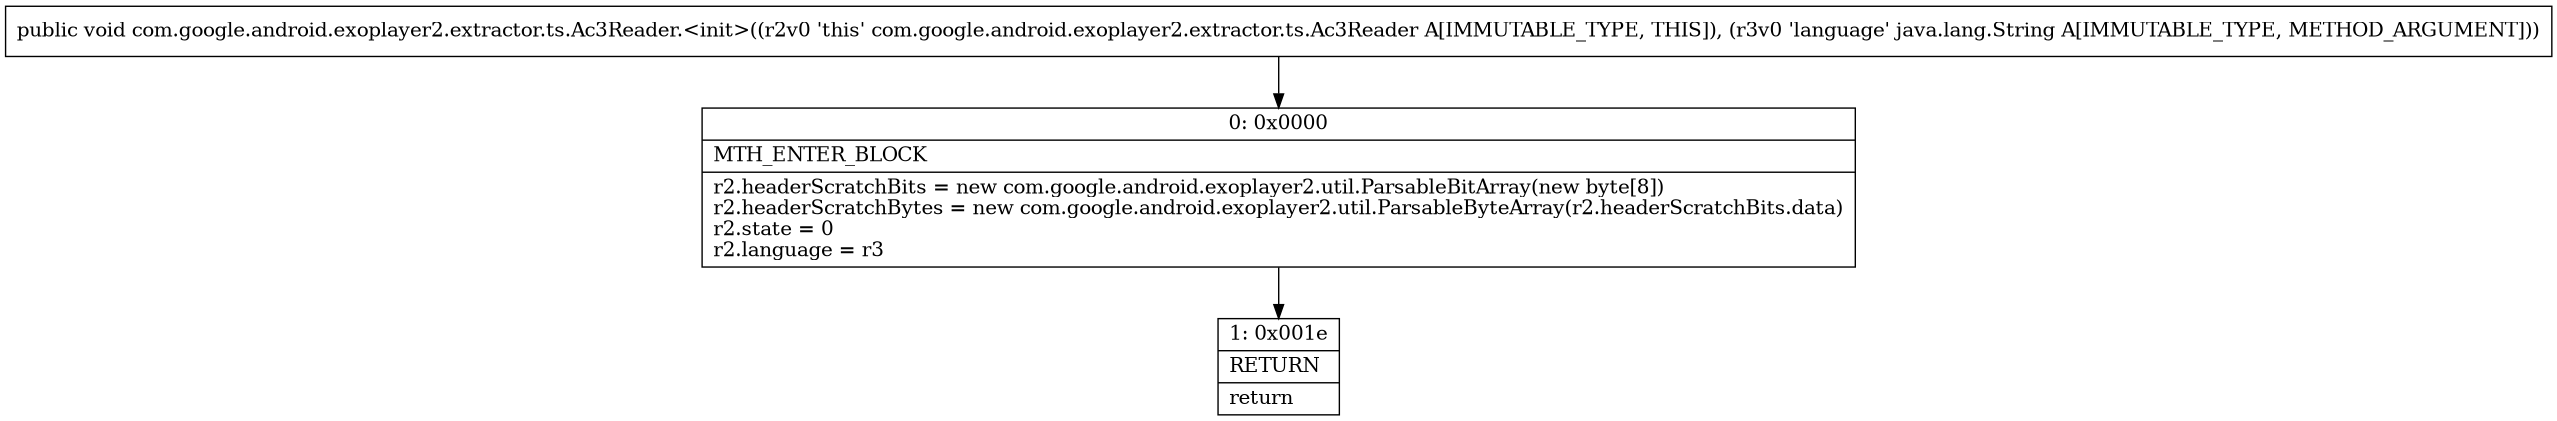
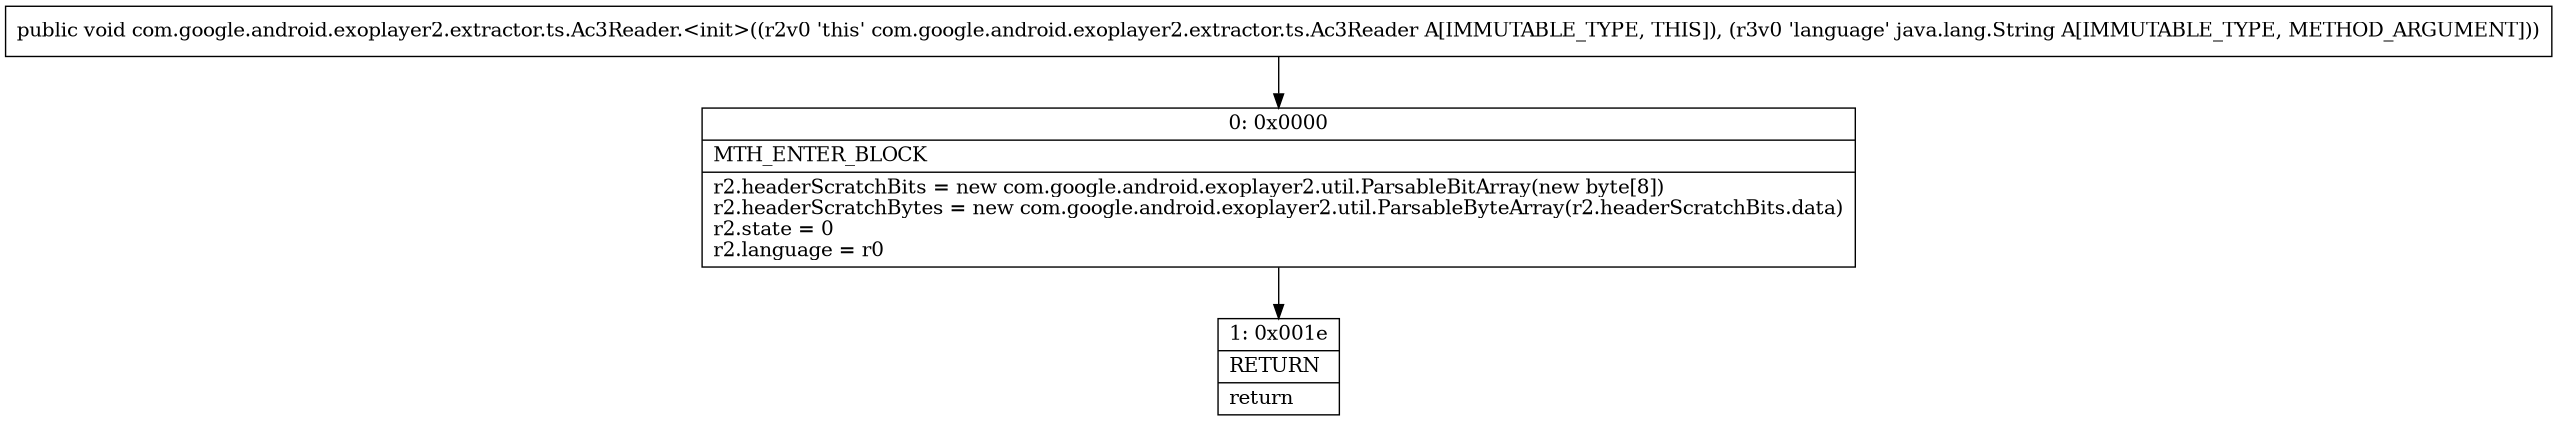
  digraph {
    node [shape=record]
-   n1 [label="{0\:\ 0x0000|MTH_ENTER_BLOCK\l|r2.headerScratchBits = new com.google.android.exoplayer2.util.ParsableBitArray(new byte[8])\lr2.headerScratchBytes = new com.google.android.exoplayer2.util.ParsableByteArray(r2.headerScratchBits.data)\lr2.state = 0\lr2.language = r3\l}"]
+   n1 [label="{0\:\ 0x0000|MTH_ENTER_BLOCK\l|r2.headerScratchBits = new com.google.android.exoplayer2.util.ParsableBitArray(new byte[8])\lr2.headerScratchBytes = new com.google.android.exoplayer2.util.ParsableByteArray(r2.headerScratchBits.data)\lr2.state = 0\lr2.language = r0\l}"]
    n2 [label="{1\:\ 0x001e|RETURN\l|return\l}"]
    n3 [label="{public void com.google.android.exoplayer2.extractor.ts.Ac3Reader.\<init\>((r2v0 'this' com.google.android.exoplayer2.extractor.ts.Ac3Reader A[IMMUTABLE_TYPE, THIS]), (r3v0 'language' java.lang.String A[IMMUTABLE_TYPE, METHOD_ARGUMENT])) }"]
    n1 -> n2
    n3 -> n1
  }
